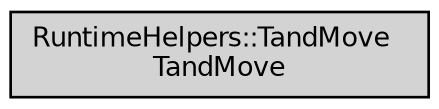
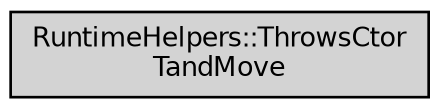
  digraph {
    rankdir=LR
-   n1 [color=black fillcolor=lightgrey fontname=Helvetica fontsize=10 height=0.2 label="RuntimeHelpers::TandMove\lTandMove" shape=record style=filled width=0.4]
+   n1 [color=black fillcolor=lightgrey fontname=Helvetica fontsize=10 height=0.2 label="RuntimeHelpers::ThrowsCtor\lTandMove" shape=record style=filled width=0.4]
  }
